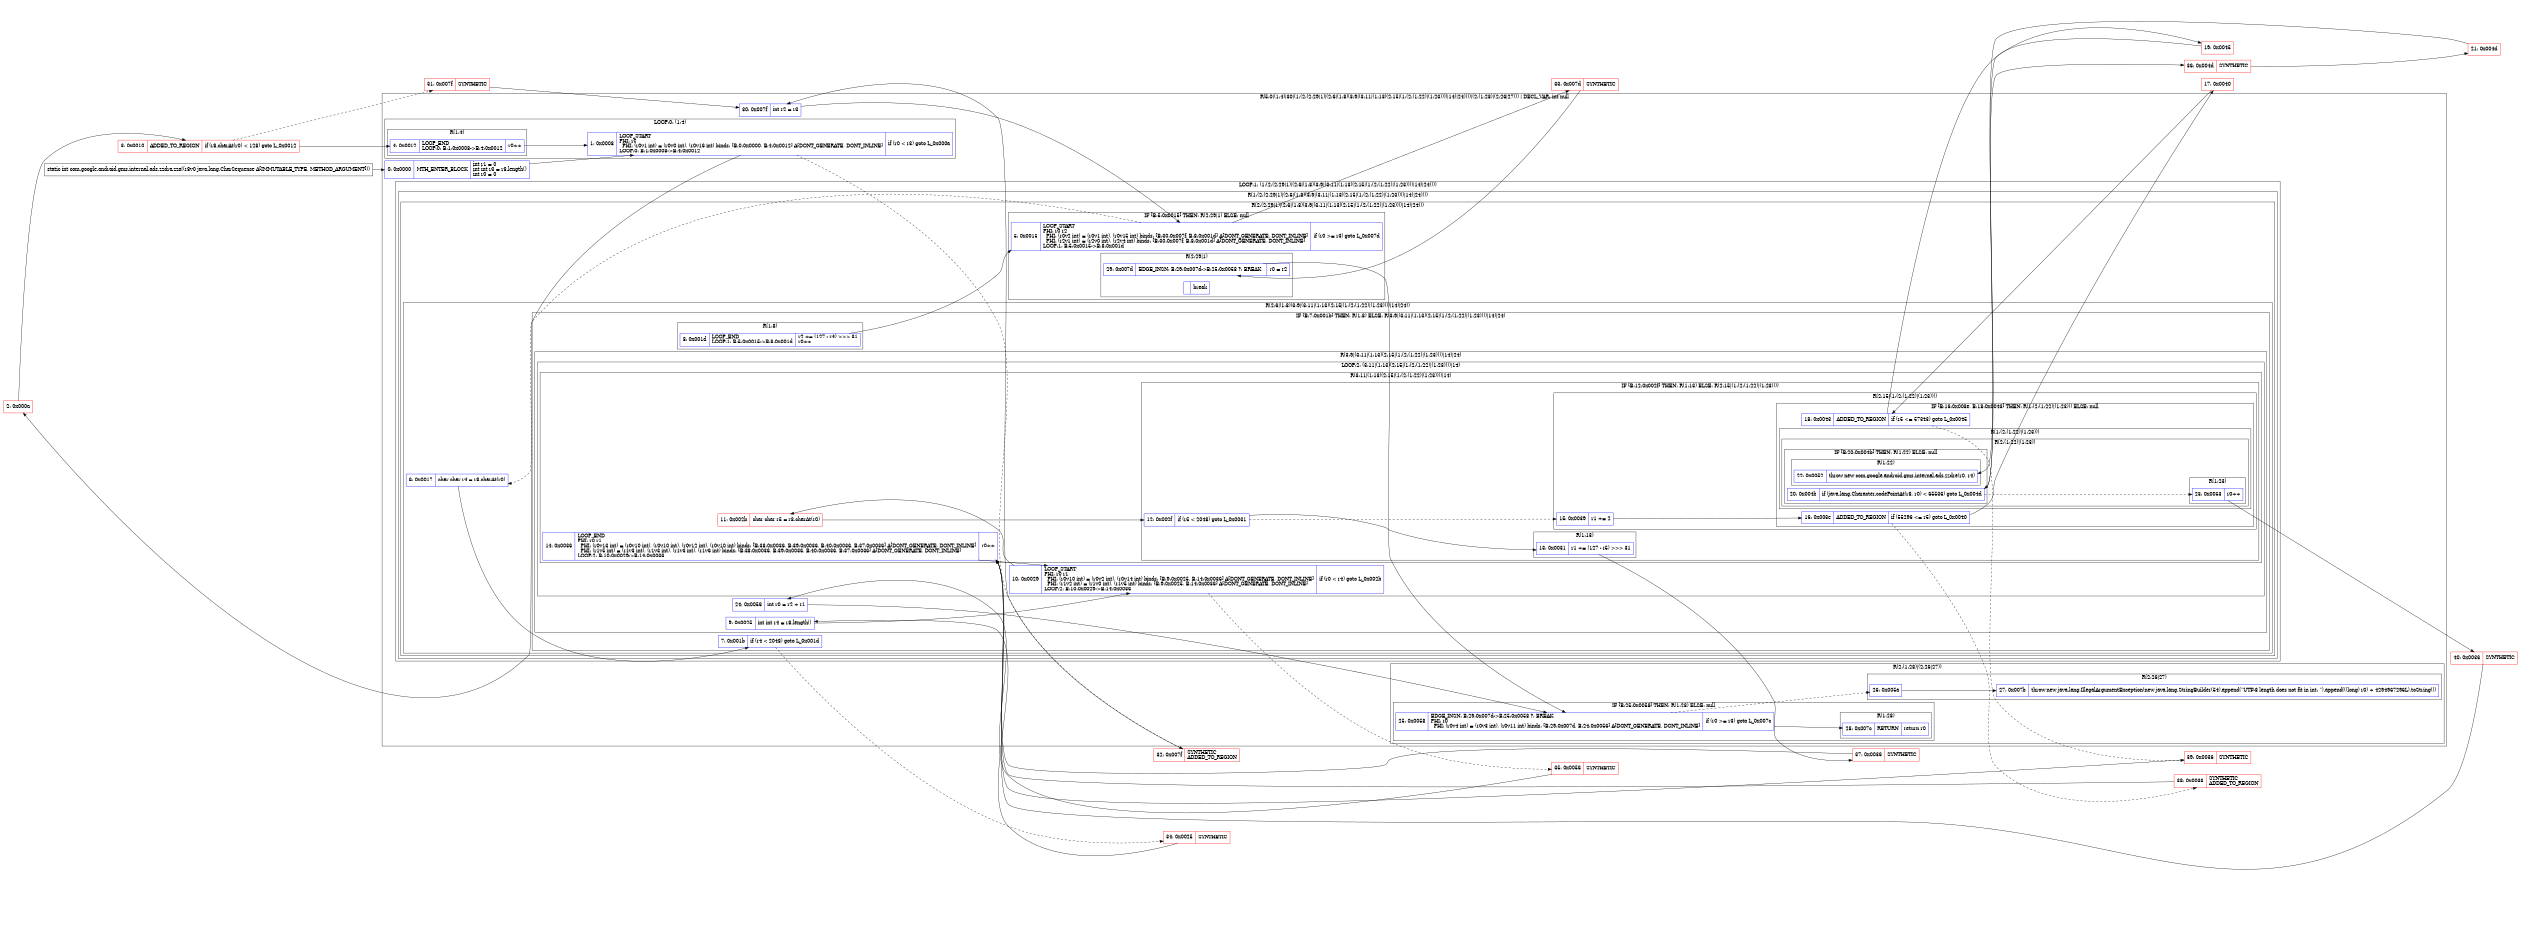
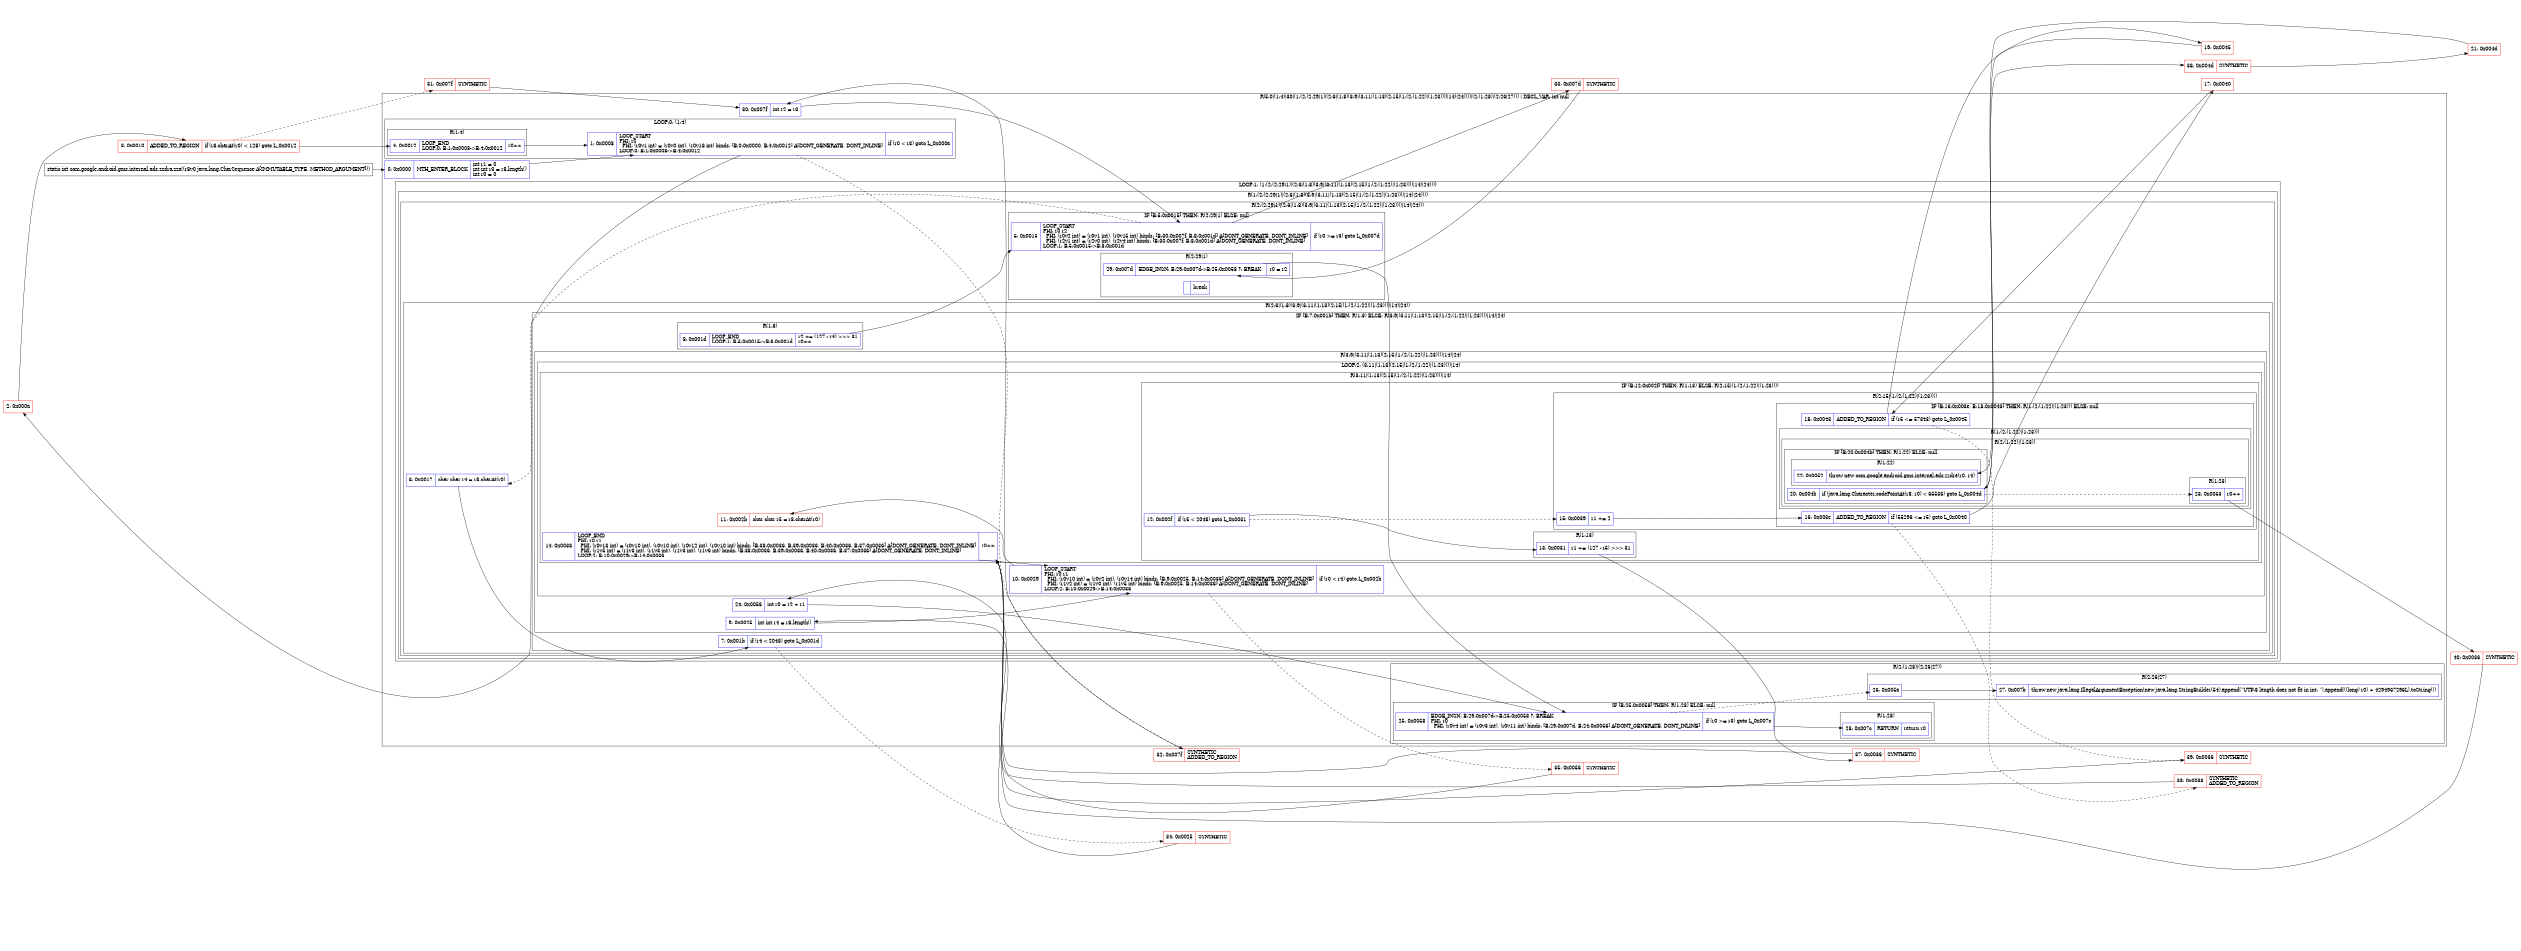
  digraph {
    rankdir=LR
    node [color=blue shape=record]
    n1 [label="{4\:\ 0x0012|LOOP_END\lLOOP:0: B:1:0x0008\-\>B:4:0x0012\l|r0++\l}"]
    n2 [label="{1\:\ 0x0008|LOOP_START\lPHI: r0 \l  PHI: (r0v1 int) = (r0v0 int), (r0v16 int) binds: [B:0:0x0000, B:4:0x0012] A[DONT_GENERATE, DONT_INLINE]\lLOOP:0: B:1:0x0008\-\>B:4:0x0012\l|if (r0 \< r3) goto L_0x000a\l}"]
    n3 [label="{29\:\ 0x007d|EDGE_INSN: B:29:0x007d\-\>B:25:0x0058 ?: BREAK  \l|r0 = r2\l}"]
    n4 [label="{|break\l}"]
    n5 [label="{5\:\ 0x0015|LOOP_START\lPHI: r0 r2 \l  PHI: (r0v2 int) = (r0v1 int), (r0v15 int) binds: [B:30:0x007f, B:8:0x001d] A[DONT_GENERATE, DONT_INLINE]\l  PHI: (r2v1 int) = (r2v0 int), (r2v4 int) binds: [B:30:0x007f, B:8:0x001d] A[DONT_GENERATE, DONT_INLINE]\lLOOP:1: B:5:0x0015\-\>B:8:0x001d\l|if (r0 \>= r3) goto L_0x007d\l}"]
    n6 [label="{8\:\ 0x001d|LOOP_END\lLOOP:1: B:5:0x0015\-\>B:8:0x001d\l|r2 += (127 \- r4) \>\>\> 31\lr0++\l}"]
    n7 [label="{13\:\ 0x0031|r1 += (127 \- r5) \>\>\> 31\l}"]
    n8 [label="{22\:\ 0x0052|throw new com.google.android.gms.internal.ads.zzdre(r0, r4)\l}"]
    n9 [label="{20\:\ 0x004b|if (java.lang.Character.codePointAt(r8, r0) \< 65536) goto L_0x004d\l}"]
    n10 [label="{23\:\ 0x0053|r0++\l}"]
    n11 [label="{16\:\ 0x003e|ADDED_TO_REGION\l|if (55296 \<= r5) goto L_0x0040\l}"]
    n12 [label="{18\:\ 0x0043|ADDED_TO_REGION\l|if (r5 \<= 57343) goto L_0x0045\l}"]
    n13 [label="{15\:\ 0x0039|r1 += 2\l}"]
    n14 [label="{12\:\ 0x002f|if (r5 \< 2048) goto L_0x0031\l}"]
    n15 [color=red label="{11\:\ 0x002b|char char r5 = r8.charAt(r0)\l}"]
    n16 [label="{14\:\ 0x0036|LOOP_END\lPHI: r0 r1 \l  PHI: (r0v13 int) = (r0v10 int), (r0v10 int), (r0v12 int), (r0v10 int) binds: [B:38:0x0036, B:39:0x0036, B:40:0x0036, B:37:0x0036] A[DONT_GENERATE, DONT_INLINE]\l  PHI: (r1v5 int) = (r1v3 int), (r1v3 int), (r1v3 int), (r1v6 int) binds: [B:38:0x0036, B:39:0x0036, B:40:0x0036, B:37:0x0036] A[DONT_GENERATE, DONT_INLINE]\lLOOP:2: B:10:0x0029\-\>B:14:0x0036\l|r0++\l}"]
    n17 [label="{10\:\ 0x0029|LOOP_START\lPHI: r0 r1 \l  PHI: (r0v10 int) = (r0v2 int), (r0v14 int) binds: [B:9:0x0025, B:14:0x0036] A[DONT_GENERATE, DONT_INLINE]\l  PHI: (r1v2 int) = (r1v0 int), (r1v5 int) binds: [B:9:0x0025, B:14:0x0036] A[DONT_GENERATE, DONT_INLINE]\lLOOP:2: B:10:0x0029\-\>B:14:0x0036\l|if (r0 \< r4) goto L_0x002b\l}"]
    n18 [label="{9\:\ 0x0025|int int r4 = r8.length()\l}"]
    n19 [label="{24\:\ 0x0056|int r0 = r2 + r1\l}"]
    n20 [label="{7\:\ 0x001b|if (r4 \< 2048) goto L_0x001d\l}"]
    n21 [label="{6\:\ 0x0017|char char r4 = r8.charAt(r0)\l}"]
    n22 [label="{26\:\ 0x005a}"]
    n23 [label="{27\:\ 0x007b|throw new java.lang.IllegalArgumentException(new java.lang.StringBuilder(54).append(\"UTF\-8 length does not fit in int: \").append(((long) r0) + 4294967296L).toString())\l}"]
    n24 [label="{28\:\ 0x007c|RETURN\l|return r0\l}"]
    n25 [label="{25\:\ 0x0058|EDGE_INSN: B:29:0x007d\-\>B:25:0x0058 ?: BREAK  \lPHI: r0 \l  PHI: (r0v4 int) = (r0v3 int), (r0v11 int) binds: [B:29:0x007d, B:24:0x0056] A[DONT_GENERATE, DONT_INLINE]\l|if (r0 \>= r3) goto L_0x007c\l}"]
    n26 [label="{0\:\ 0x0000|MTH_ENTER_BLOCK\l|int r1 = 0\lint int r3 = r8.length()\lint r0 = 0\l}"]
    n27 [label="{30\:\ 0x007f|int r2 = r3\l}"]
    n28 [color=red label="{2\:\ 0x000a}"]
    n29 [color=red label="{32\:\ 0x007f|SYNTHETIC\lADDED_TO_REGION\l}"]
    n30 [color=red label="{33\:\ 0x007d|SYNTHETIC\l}"]
    n31 [color=red label="{37\:\ 0x0036|SYNTHETIC\l}"]
    n32 [color=red label="{36\:\ 0x004d|SYNTHETIC\l}"]
    n33 [color=red label="{40\:\ 0x0036|SYNTHETIC\l}"]
    n34 [color=red label="{17\:\ 0x0040}"]
    n35 [color=red label="{38\:\ 0x0036|SYNTHETIC\lADDED_TO_REGION\l}"]
    n36 [color=red label="{19\:\ 0x0045}"]
    n37 [color=red label="{39\:\ 0x0036|SYNTHETIC\l}"]
    n38 [color=red label="{35\:\ 0x0056|SYNTHETIC\l}"]
    n39 [color=red label="{34\:\ 0x0025|SYNTHETIC\l}"]
    n40 [color=red label="{3\:\ 0x0010|ADDED_TO_REGION\l|if (r8.charAt(r0) \< 128) goto L_0x0012\l}"]
    n41 [color=red label="{21\:\ 0x004d}"]
    n42 [color=red label="{31\:\ 0x007f|SYNTHETIC\l}"]
    n43 [label="{static int com.google.android.gms.internal.ads.zzdra.zza((r8v0 java.lang.CharSequence A[IMMUTABLE_TYPE, METHOD_ARGUMENT])) }" color=""]
    subgraph cluster_1 {
      label="R(5:0|(1:4)|30|(1:(2:(2:29|1)|(2:6|(1:8)(3:9|(3:11|(1:13)(2:15|(1:(2:(1:22)|(1:23))))|14)|24))))|(2:(1:28)|(2:26|27))) | DECL_VAR: int null\l"
      n26
      n27
      subgraph cluster_2 {
        label="LOOP:0: (1:4)"
        n2
        subgraph cluster_3 {
          label="R(1:4)"
          n1
        }
      }
      subgraph cluster_4 {
        label="LOOP:1: (1:(2:(2:29|1)|(2:6|(1:8)(3:9|(3:11|(1:13)(2:15|(1:(2:(1:22)|(1:23))))|14)|24))))"
        subgraph cluster_5 {
          label="R(1:(2:(2:29|1)|(2:6|(1:8)(3:9|(3:11|(1:13)(2:15|(1:(2:(1:22)|(1:23))))|14)|24))))"
          subgraph cluster_6 {
            label="R(2:(2:29|1)|(2:6|(1:8)(3:9|(3:11|(1:13)(2:15|(1:(2:(1:22)|(1:23))))|14)|24)))"
            subgraph cluster_7 {
              label="IF [B:5:0x0015] THEN: R(2:29|1) ELSE: null"
              n5
              subgraph cluster_8 {
                label="R(2:29|1)"
                n3
                n4
              }
            }
            subgraph cluster_9 {
              label="R(2:6|(1:8)(3:9|(3:11|(1:13)(2:15|(1:(2:(1:22)|(1:23))))|14)|24))"
              n21
              subgraph cluster_10 {
                label="IF [B:7:0x001b] THEN: R(1:8) ELSE: R(3:9|(3:11|(1:13)(2:15|(1:(2:(1:22)|(1:23))))|14)|24)"
                n20
                subgraph cluster_11 {
                  label="R(1:8)"
                  n6
                }
                subgraph cluster_12 {
                  label="R(3:9|(3:11|(1:13)(2:15|(1:(2:(1:22)|(1:23))))|14)|24)"
                  n18
                  n19
                  subgraph cluster_13 {
                    label="LOOP:2: (3:11|(1:13)(2:15|(1:(2:(1:22)|(1:23))))|14)"
                    n17
                    subgraph cluster_14 {
                      label="R(3:11|(1:13)(2:15|(1:(2:(1:22)|(1:23))))|14)"
                      n15
                      n16
                      subgraph cluster_15 {
                        label="IF [B:12:0x002f] THEN: R(1:13) ELSE: R(2:15|(1:(2:(1:22)|(1:23))))"
                        n14
                        subgraph cluster_16 {
                          label="R(1:13)"
                          n7
                        }
                        subgraph cluster_17 {
                          label="R(2:15|(1:(2:(1:22)|(1:23))))"
                          n13
                          subgraph cluster_18 {
                            label="IF [B:16:0x003e, B:18:0x0043] THEN: R(1:(2:(1:22)|(1:23))) ELSE: null"
                            n11
                            n12
                            subgraph cluster_19 {
                              label="R(1:(2:(1:22)|(1:23)))"
                              subgraph cluster_20 {
                                label="R(2:(1:22)|(1:23))"
                                subgraph cluster_21 {
                                  label="IF [B:20:0x004b] THEN: R(1:22) ELSE: null"
                                  n9
                                  subgraph cluster_22 {
                                    label="R(1:22)"
                                    n8
                                  }
                                }
                                subgraph cluster_23 {
                                  label="R(1:23)"
                                  n10
                                }
                              }
                            }
                          }
                        }
                      }
                    }
                  }
                }
              }
            }
          }
        }
      }
      subgraph cluster_24 {
        label="R(2:(1:28)|(2:26|27))"
        subgraph cluster_25 {
          label="R(2:26|27)"
          n22
          n23
        }
        subgraph cluster_26 {
          label="IF [B:25:0x0058] THEN: R(1:28) ELSE: null"
          n25
          subgraph cluster_27 {
            label="R(1:28)"
            n24
          }
        }
      }
    }
    n1 -> n2
    n2 -> n28
    n2 -> n29 [style=dashed]
    n3 -> n25
    n5 -> n21 [style=dashed]
    n5 -> n30
    n6 -> n5
    n7 -> n31
    n9 -> n10 [style=dashed]
    n9 -> n32
    n10 -> n33
    n11 -> n34
    n11 -> n35 [style=dashed]
    n12 -> n36
    n12 -> n37 [style=dashed]
    n13 -> n11
    n14 -> n7
    n14 -> n13 [style=dashed]
-   n15 -> n14
    n16 -> n17
    n17 -> n15
    n17 -> n38 [style=dashed]
    n18 -> n17
    n19 -> n25
    n20 -> n39 [style=dashed]
    n21 -> n20
    n22 -> n23
    n25 -> n22 [style=dashed]
    n25 -> n24
    n26 -> n2
    n27 -> n5
    n28 -> n40
    n29 -> n27
    n30 -> n3
    n31 -> n16
    n32 -> n41
    n33 -> n16
    n34 -> n12
    n35 -> n16
    n36 -> n9
    n37 -> n16
    n38 -> n19
    n39 -> n18
    n40 -> n1
    n40 -> n42 [style=dashed]
    n41 -> n8
    n42 -> n27
    n43 -> n26
  }
